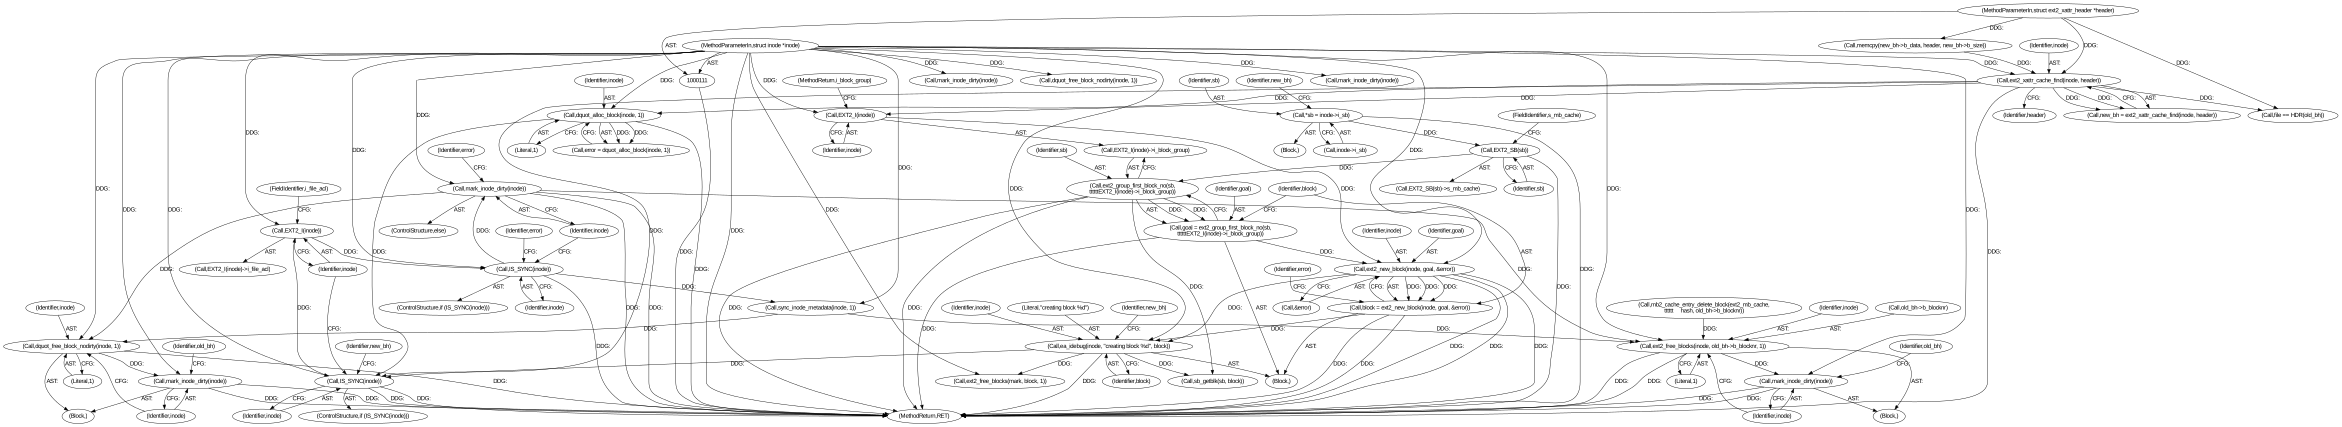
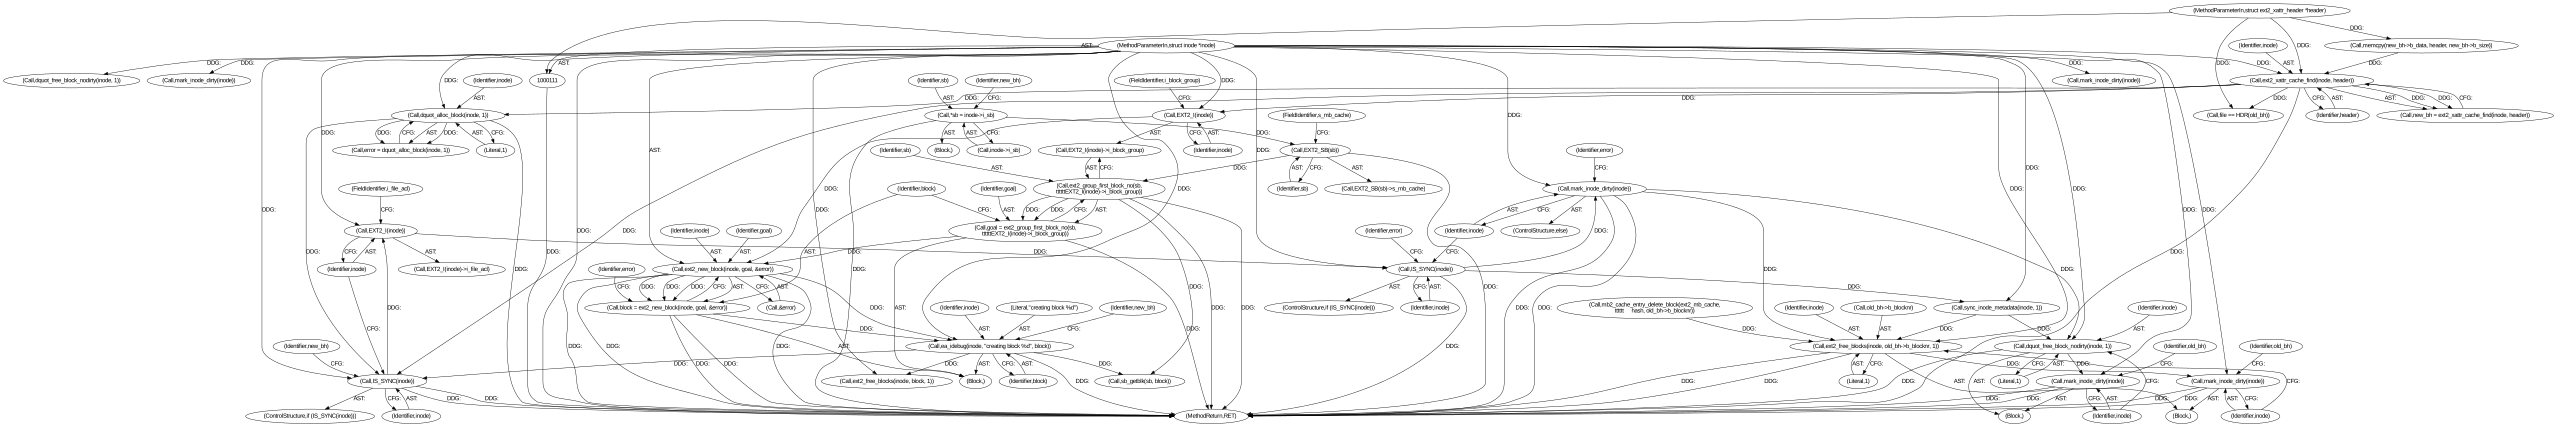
  digraph {
    fontname="Liberation Sans"
    node [fontname="Liberation Sans"]
    edge [fontname="Liberation Sans"]
    n1 [label="(Call,mark_inode_dirty(inode))"]
    n2 [label="(Call,ext2_free_blocks(inode, old_bh->b_blocknr, 1))"]
    n3 [label="(Call,dquot_free_block_nodirty(inode, 1))"]
    n4 [label="(Identifier,inode)"]
    n5 [label="(MethodReturn,RET)"]
    n6 [label="(ControlStructure,else)"]
    n7 [label="(Call,mark_inode_dirty(inode))"]
    n8 [label="(Literal,1)"]
    n9 [label="(Block,)"]
    n10 [label="(Call,mark_inode_dirty(inode))"]
    n11 [label="(Block,)"]
    n12 [label="(Literal,1)"]
    n13 [label="(Call,IS_SYNC(inode))"]
    n14 [label="(Call,sync_inode_metadata(inode, 1))"]
    n15 [label="(ControlStructure,if (IS_SYNC(inode)))"]
    n16 [label="(Identifier,inode)"]
    n17 [label="(Call,EXT2_I(inode))"]
    n18 [label="(Call,EXT2_I(inode)->i_file_acl)"]
    n19 [label="(Identifier,inode)"]
    n20 [label="(Call,IS_SYNC(inode))"]
    n21 [label="(Identifier,inode)"]
    n22 [label="(ControlStructure,if (IS_SYNC(inode)))"]
    n23 [label="(Call,ea_idebug(inode, \"creating block %d\", block))"]
    n24 [label="(Identifier,block)"]
-   n25 [label="(Call,ext2_free_blocks(mark, block, 1))"]
+   n25 [label="(Call,ext2_free_blocks(inode, block, 1))"]
    n26 [label="(Call,sb_getblk(sb, block))"]
    n27 [label="(Block,)"]
    n28 [label="(Call,ext2_new_block(inode, goal, &error))"]
    n29 [label="(Call,block = ext2_new_block(inode, goal, &error))"]
    n30 [label="(Call,&error)"]
    n31 [label="(Call,EXT2_I(inode))"]
    n32 [label="(Identifier,inode)"]
    n33 [label="(Call,EXT2_I(inode)->i_block_group)"]
    n34 [label="(Call,ext2_group_first_block_no(sb,\n\t\t\t\t\t\tEXT2_I(inode)->i_block_group))"]
    n35 [label="(Call,ext2_xattr_cache_find(inode, header))"]
    n36 [label="(Call,dquot_alloc_block(inode, 1))"]
    n37 [label="(Identifier,header)"]
    n38 [label="(Call,new_bh = ext2_xattr_cache_find(inode, header))"]
    n39 [label="(Call,file == HDR(old_bh))"]
    n40 [label="(Literal,1)"]
    n41 [label="(Call,error = dquot_alloc_block(inode, 1))"]
    n42 [label="(Call,memcpy(new_bh->b_data, header, new_bh->b_size))"]
    n43 [label="(MethodParameterIn,struct inode *inode)"]
    n44 [label="(Call,mark_inode_dirty(inode))"]
    n45 [label="(Call,dquot_free_block_nodirty(inode, 1))"]
    n46 [label="(Call,mark_inode_dirty(inode))"]
    1000111
    n48 [label="(Identifier,inode)"]
    n49 [label="(Identifier,inode)"]
    n50 [label="(MethodParameterIn,struct ext2_xattr_header *header)"]
    n51 [label="(Call,goal = ext2_group_first_block_no(sb,\n\t\t\t\t\t\tEXT2_I(inode)->i_block_group))"]
    n52 [label="(Call,EXT2_SB(sb))"]
    n53 [label="(Identifier,sb)"]
    n54 [label="(Call,EXT2_SB(sb)->s_mb_cache)"]
    n55 [label="(Call,*sb = inode->i_sb)"]
    n56 [label="(Call,inode->i_sb)"]
    n57 [label="(Block,)"]
    n58 [label="(Identifier,old_bh)"]
    n59 [label="(Identifier,inode)"]
    n60 [label="(Identifier,inode)"]
    n61 [label="(Literal,\"creating block %d\")"]
    n62 [label="(Identifier,sb)"]
    n63 [label="(Identifier,inode)"]
    n64 [label="(Identifier,error)"]
    n65 [label="(Identifier,block)"]
    n66 [label="(Identifier,goal)"]
    n67 [label="(Identifier,new_bh)"]
    n68 [label="(Identifier,sb)"]
    n69 [label="(Identifier,error)"]
    n70 [label="(FieldIdentifier,s_mb_cache)"]
    n71 [label="(Identifier,inode)"]
    n72 [label="(Call,old_bh->b_blocknr)"]
    n73 [label="(Identifier,new_bh)"]
    n74 [label="(Identifier,error)"]
    n75 [label="(Identifier,new_bh)"]
    n76 [label="(Call,mb2_cache_entry_delete_block(ext2_mb_cache,\n\t\t\t\t\t\t     hash, old_bh->b_blocknr))"]
    n77 [label="(Identifier,goal)"]
    n78 [label="(Identifier,inode)"]
    n79 [label="(Identifier,inode)"]
-   n80 [label="(MethodReturn,i_block_group)"]
+   n80 [label="(FieldIdentifier,i_block_group)"]
    n81 [label="(Identifier,old_bh)"]
    n82 [label="(FieldIdentifier,i_file_acl)"]
    n1 -> n2 [label="DDG: "]
    n1 -> n3 [label="DDG: "]
    n1 -> n4 [label="CFG: "]
    n1 -> n5 [label="DDG: "]
    n1 -> n5 [label="DDG: "]
    n1 -> n6 [label="AST: "]
    n2 -> n5 [label="DDG: "]
    n2 -> n5 [label="DDG: "]
    n2 -> n7 [label="DDG: "]
    n2 -> n8 [label="CFG: "]
    n2 -> n9 [label="AST: "]
    n3 -> n5 [label="DDG: "]
    n3 -> n10 [label="DDG: "]
    n3 -> n11 [label="AST: "]
    n3 -> n12 [label="CFG: "]
    n4 -> n1 [label="AST: "]
    n4 -> n13 [label="CFG: "]
    n7 -> n5 [label="DDG: "]
    n7 -> n5 [label="DDG: "]
    n7 -> n9 [label="AST: "]
    n7 -> n48 [label="CFG: "]
    n8 -> n2 [label="AST: "]
    n10 -> n5 [label="DDG: "]
    n10 -> n5 [label="DDG: "]
    n10 -> n11 [label="AST: "]
    n10 -> n49 [label="CFG: "]
    n12 -> n3 [label="AST: "]
    n13 -> n1 [label="DDG: "]
    n13 -> n5 [label="DDG: "]
    n13 -> n14 [label="DDG: "]
    n13 -> n15 [label="AST: "]
    n13 -> n16 [label="CFG: "]
    n14 -> n2 [label="DDG: "]
    n14 -> n3 [label="DDG: "]
    n16 -> n13 [label="AST: "]
    n17 -> n13 [label="DDG: "]
    n17 -> n18 [label="AST: "]
    n17 -> n19 [label="CFG: "]
    n19 -> n17 [label="AST: "]
    n19 -> n20 [label="CFG: "]
    n20 -> n5 [label="DDG: "]
    n20 -> n5 [label="DDG: "]
    n20 -> n17 [label="DDG: "]
    n20 -> n21 [label="CFG: "]
    n20 -> n22 [label="AST: "]
    n21 -> n20 [label="AST: "]
    n23 -> n5 [label="DDG: "]
    n23 -> n20 [label="DDG: "]
    n23 -> n24 [label="CFG: "]
    n23 -> n25 [label="DDG: "]
    n23 -> n26 [label="DDG: "]
    n23 -> n27 [label="AST: "]
    n24 -> n23 [label="AST: "]
    n28 -> n5 [label="DDG: "]
    n28 -> n5 [label="DDG: "]
    n28 -> n5 [label="DDG: "]
    n28 -> n23 [label="DDG: "]
    n28 -> n29 [label="AST: "]
    n28 -> n29 [label="DDG: "]
    n28 -> n29 [label="DDG: "]
    n28 -> n29 [label="DDG: "]
    n28 -> n30 [label="CFG: "]
    n29 -> n5 [label="DDG: "]
    n29 -> n5 [label="DDG: "]
    n29 -> n23 [label="DDG: "]
    n29 -> n27 [label="AST: "]
    n29 -> n28 [label="CFG: "]
    n30 -> n28 [label="AST: "]
    n31 -> n28 [label="DDG: "]
    n31 -> n32 [label="CFG: "]
    n31 -> n33 [label="AST: "]
    n32 -> n31 [label="AST: "]
    n33 -> n34 [label="AST: "]
    n34 -> n5 [label="DDG: "]
    n34 -> n5 [label="DDG: "]
    n34 -> n26 [label="DDG: "]
    n34 -> n33 [label="CFG: "]
    n34 -> n51 [label="AST: "]
    n34 -> n51 [label="DDG: "]
    n34 -> n51 [label="DDG: "]
    n35 -> n5 [label="DDG: "]
    n35 -> n20 [label="DDG: "]
    n35 -> n31 [label="DDG: "]
    n35 -> n36 [label="DDG: "]
    n35 -> n37 [label="CFG: "]
    n35 -> n38 [label="AST: "]
    n35 -> n38 [label="DDG: "]
    n35 -> n38 [label="DDG: "]
    n35 -> n39 [label="DDG: "]
    n36 -> n5 [label="DDG: "]
    n36 -> n20 [label="DDG: "]
    n36 -> n40 [label="CFG: "]
    n36 -> n41 [label="AST: "]
    n36 -> n41 [label="DDG: "]
    n36 -> n41 [label="DDG: "]
+   n37 -> n35 [label="AST: "]
    n38 -> n35 [label="CFG: "]
    n40 -> n36 [label="AST: "]
    n41 -> n36 [label="CFG: "]
    n42 -> n35 [label="DDG: "]
    n43 -> n1 [label="DDG: "]
    n43 -> n2 [label="DDG: "]
    n43 -> n3 [label="DDG: "]
    n43 -> n5 [label="DDG: "]
    n43 -> n7 [label="DDG: "]
    n43 -> n10 [label="DDG: "]
    n43 -> n13 [label="DDG: "]
    n43 -> n14 [label="DDG: "]
    n43 -> n17 [label="DDG: "]
    n43 -> n20 [label="DDG: "]
    n43 -> n23 [label="DDG: "]
    n43 -> n25 [label="DDG: "]
-   n43 -> n28 [label="DDG: "]
+   n43 -> n28 [label="AST: "]
    n43 -> n31 [label="DDG: "]
    n43 -> n35 [label="DDG: "]
    n43 -> n36 [label="DDG: "]
    n43 -> n44 [label="DDG: "]
    n43 -> n45 [label="DDG: "]
    n43 -> n46 [label="DDG: "]
    n43 -> 1000111 [label="AST: "]
    1000111 -> n5 [label="DDG: "]
    n48 -> n2 [label="CFG: "]
    n48 -> n7 [label="AST: "]
    n49 -> n3 [label="CFG: "]
    n49 -> n10 [label="AST: "]
    n50 -> n35 [label="DDG: "]
    n50 -> n39 [label="DDG: "]
    n50 -> n42 [label="DDG: "]
    n50 -> 1000111 [label="AST: "]
    n51 -> n5 [label="DDG: "]
    n51 -> n27 [label="AST: "]
    n51 -> n28 [label="DDG: "]
    n51 -> n34 [label="CFG: "]
    n52 -> n5 [label="DDG: "]
    n52 -> n34 [label="DDG: "]
    n52 -> n53 [label="CFG: "]
    n52 -> n54 [label="AST: "]
    n53 -> n52 [label="AST: "]
    n55 -> n5 [label="DDG: "]
    n55 -> n52 [label="DDG: "]
    n55 -> n56 [label="CFG: "]
    n55 -> n57 [label="AST: "]
    n56 -> n55 [label="AST: "]
    n58 -> n10 [label="CFG: "]
    n59 -> n23 [label="AST: "]
    n60 -> n35 [label="AST: "]
    n61 -> n23 [label="AST: "]
    n62 -> n55 [label="AST: "]
    n63 -> n36 [label="AST: "]
    n64 -> n29 [label="CFG: "]
    n65 -> n29 [label="AST: "]
    n65 -> n51 [label="CFG: "]
    n66 -> n28 [label="AST: "]
    n67 -> n55 [label="CFG: "]
    n68 -> n34 [label="AST: "]
    n69 -> n13 [label="CFG: "]
    n70 -> n52 [label="CFG: "]
    n71 -> n2 [label="AST: "]
    n72 -> n2 [label="AST: "]
    n73 -> n23 [label="CFG: "]
    n74 -> n1 [label="CFG: "]
    n75 -> n20 [label="CFG: "]
    n76 -> n2 [label="DDG: "]
    n77 -> n51 [label="AST: "]
    n78 -> n3 [label="AST: "]
    n79 -> n28 [label="AST: "]
    n80 -> n31 [label="CFG: "]
    n81 -> n7 [label="CFG: "]
    n82 -> n17 [label="CFG: "]
  }
